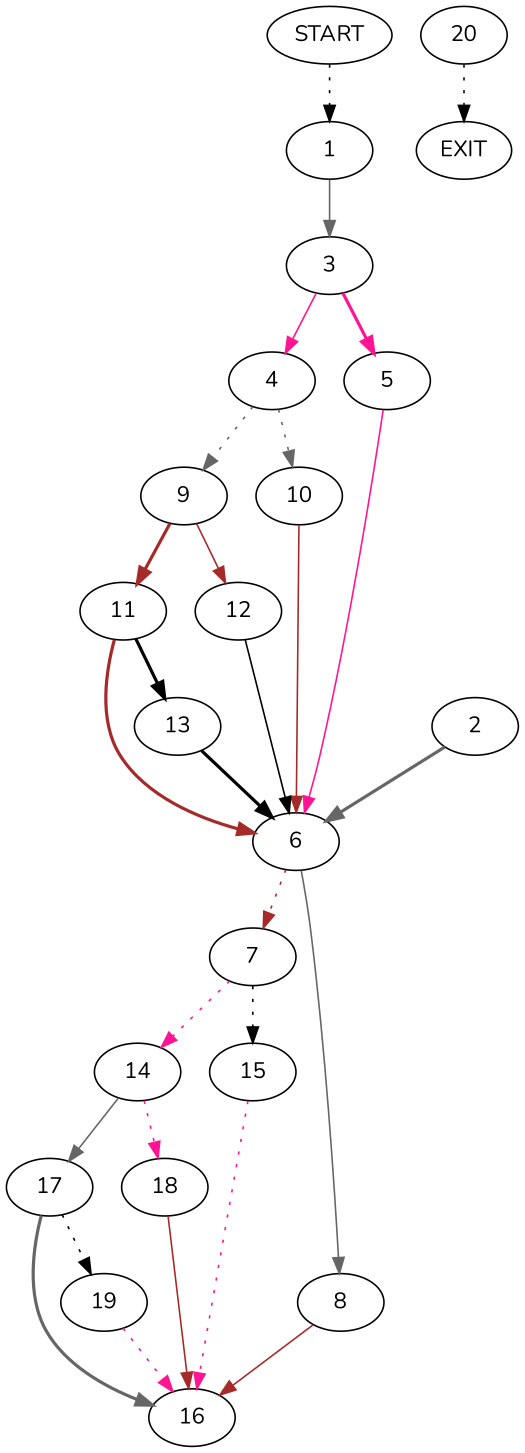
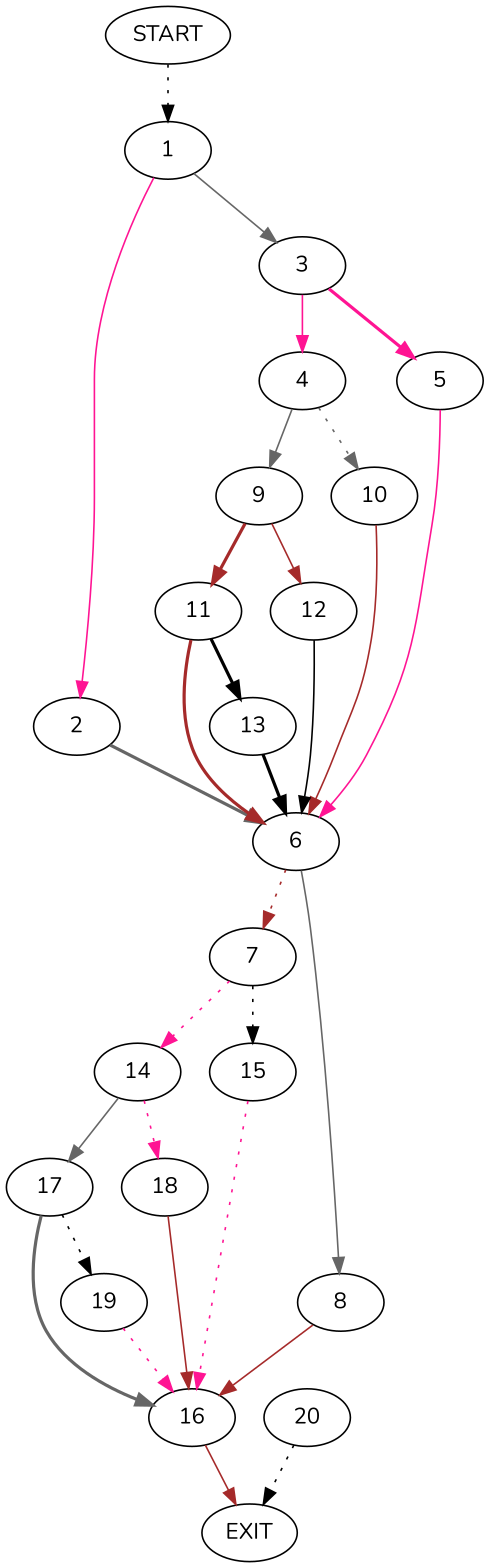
  digraph {
    fontname=Nunito
    node [fontname=Nunito]
    edge [color=deeppink fontname=Nunito style=solid]
    n1 [label=START]
    1
    2
    3
    n5 [label=EXIT]
    20
    6
    4
    5
    7
    8
    9
    10
    11
    12
    14
    15
    16
    17
    18
    13
    19
    n1 -> 1 [color=black style=dotted]
+   1 -> 2
    1 -> 3 [color=gray40]
    2 -> 6 [color=gray40 style=bold]
    3 -> 4
    3 -> 5 [style=bold]
    20 -> n5 [color=black style=dotted]
    6 -> 7 [color=brown style=dotted]
    6 -> 8 [color=gray40]
-   4 -> 9 [color=gray40 style=dotted]
+   4 -> 9 [color=gray40]
    4 -> 10 [color=gray40 style=dotted]
    5 -> 6
    7 -> 14 [style=dotted]
    7 -> 15 [color=black style=dotted]
    8 -> 16 [color=brown]
    9 -> 11 [color=brown style=bold]
    9 -> 12 [color=brown]
    10 -> 6 [color=brown]
    11 -> 6 [color=brown style=bold]
    11 -> 13 [color=black style=bold]
    12 -> 6 [color=black]
    14 -> 17 [color=gray40]
    14 -> 18 [style=dotted]
    15 -> 16 [style=dotted]
+   16 -> n5 [color=brown]
    17 -> 16 [color=gray40 style=bold]
    17 -> 19 [color=black style=dotted]
    18 -> 16 [color=brown]
    13 -> 6 [color=black style=bold]
    19 -> 16 [style=dotted]
  }
